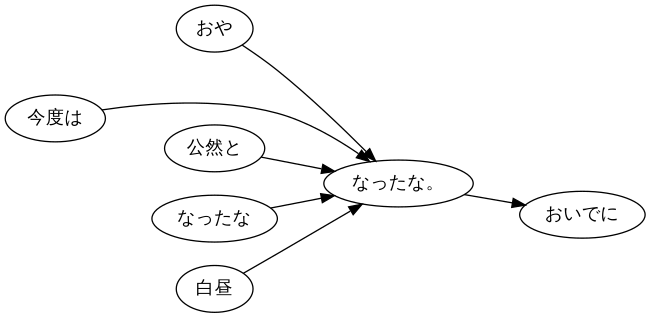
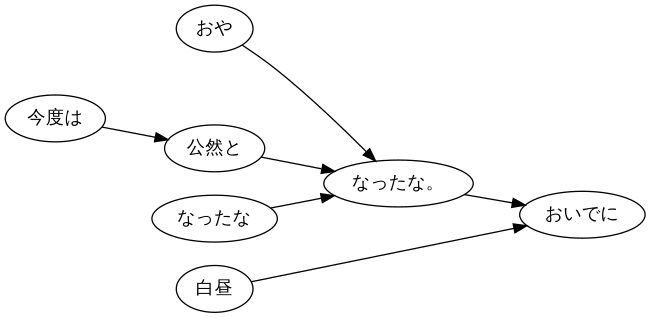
  digraph {
    rankdir=LR
    n1 [label="おや"]
    n2 [label="なったな。"]
    n3 [label="おいでに"]
    n4 [label="今度は"]
    n5 [label="白昼"]
    n6 [label="公然と"]
    n7 [label="なったな"]
    n1 -> n2
    n2 -> n3
-   n4 -> n2
-   n5 -> n2
+   n4 -> n6
+   n5 -> n3
    n6 -> n2
    n7 -> n2
  }
